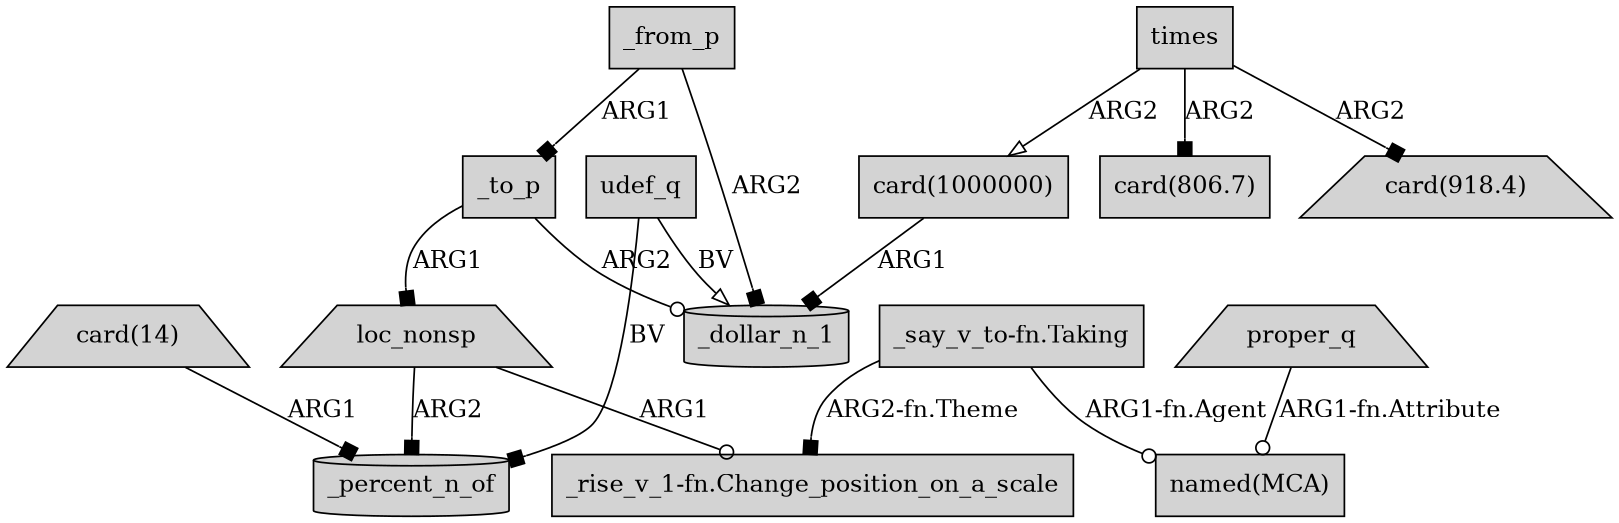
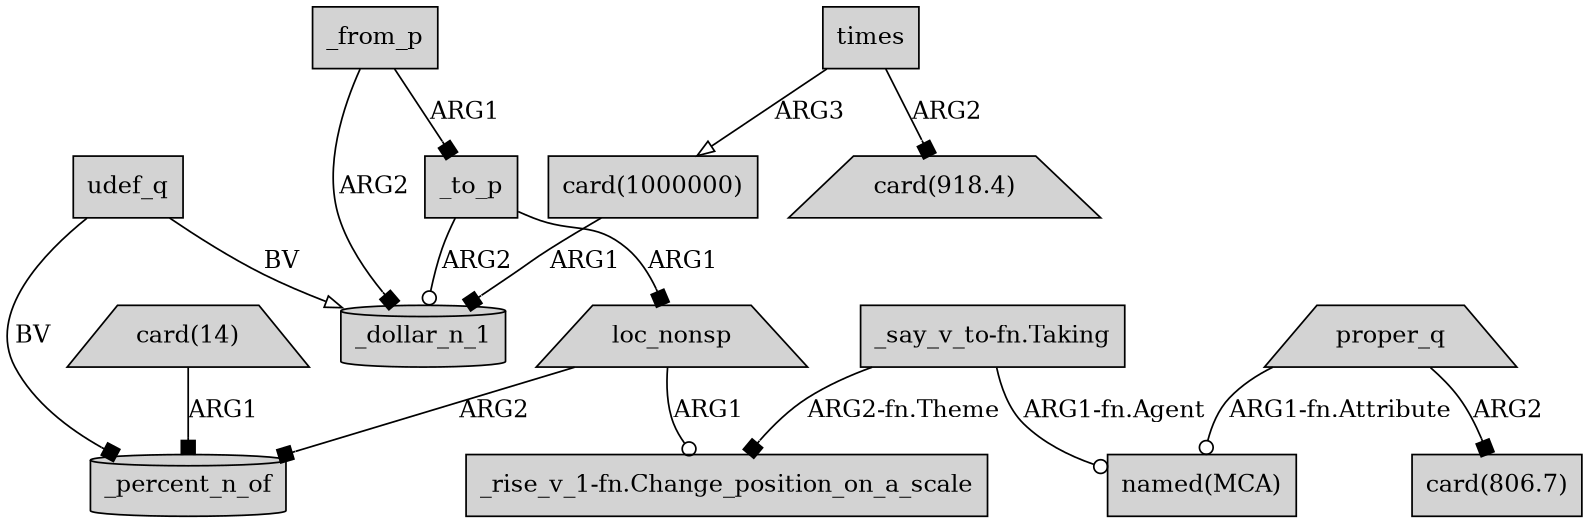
  digraph {
    node [shape=box style=filled]
    edge [arrowhead=box]
    times
    "card(1000000)"
    "card(918.4)" [shape=trapezium]
    "card(806.7)"
    _dollar_n_1 [shape=cylinder]
    "_say_v_to-fn.Taking"
    "_rise_v_1-fn.Change_position_on_a_scale"
    "named(MCA)"
    "card(14)" [shape=trapezium]
    _percent_n_of [shape=cylinder]
    udef_q
    _to_p
    loc_nonsp [shape=trapezium]
    proper_q [shape=trapezium]
    _from_p
-   times -> "card(1000000)" [arrowhead=onormal label=ARG2]
+   times -> "card(1000000)" [arrowhead=onormal label=ARG3]
    times -> "card(918.4)" [label=ARG2]
-   times -> "card(806.7)" [label=ARG2]
+   proper_q -> "card(806.7)" [label=ARG2]
    "card(1000000)" -> _dollar_n_1 [label=ARG1]
    "_say_v_to-fn.Taking" -> "_rise_v_1-fn.Change_position_on_a_scale" [label="ARG2-fn.Theme"]
    "_say_v_to-fn.Taking" -> "named(MCA)" [arrowhead=odot label="ARG1-fn.Agent"]
    "card(14)" -> _percent_n_of [label=ARG1]
    udef_q -> _dollar_n_1 [arrowhead=onormal label=BV]
    udef_q -> _percent_n_of [label=BV]
    _to_p -> _dollar_n_1 [arrowhead=odot label=ARG2]
    _to_p -> loc_nonsp [label=ARG1]
    loc_nonsp -> "_rise_v_1-fn.Change_position_on_a_scale" [arrowhead=odot label=ARG1]
    loc_nonsp -> _percent_n_of [label=ARG2]
    proper_q -> "named(MCA)" [arrowhead=odot label="ARG1-fn.Attribute"]
    _from_p -> _dollar_n_1 [label=ARG2]
    _from_p -> _to_p [label=ARG1]
  }
